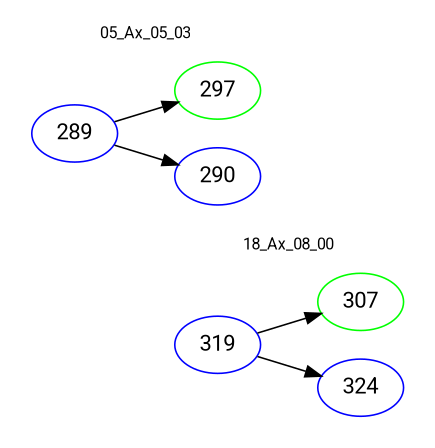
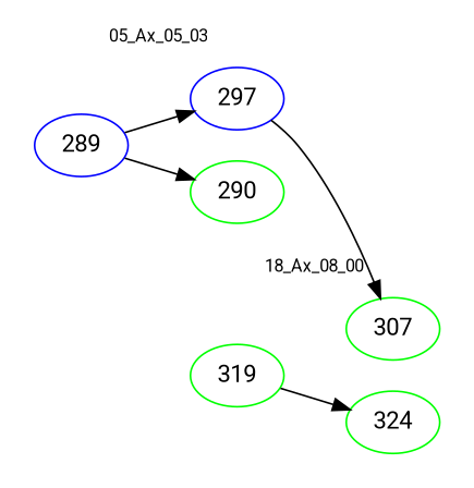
  digraph {
    fontname=Roboto
    rankdir=LR
    node [color=green fontname=Roboto]
    edge [color=black fontname=Roboto]
    n1 [color=blue label=289]
-   n2 [color=blue label=290]
-   n3 [label=297]
-   n4 [color=blue label=319]
+   n2 [label=290]
+   n3 [color=blue label=297]
+   n4 [label=319]
    n5 [label=307]
-   n6 [color=blue label=324]
+   n6 [label=324]
    subgraph cluster_1 {
      color=white
      fontsize=10
      label="05_Ax_05_03"
      n1
      n2
      n3
    }
    subgraph cluster_2 {
      color=white
      fontsize=10
      label="18_Ax_08_00"
      n4
      n5
      n6
    }
    n1 -> n2
    n1 -> n3
-   n4 -> n5
+   n3 -> n5
    n4 -> n6
  }
